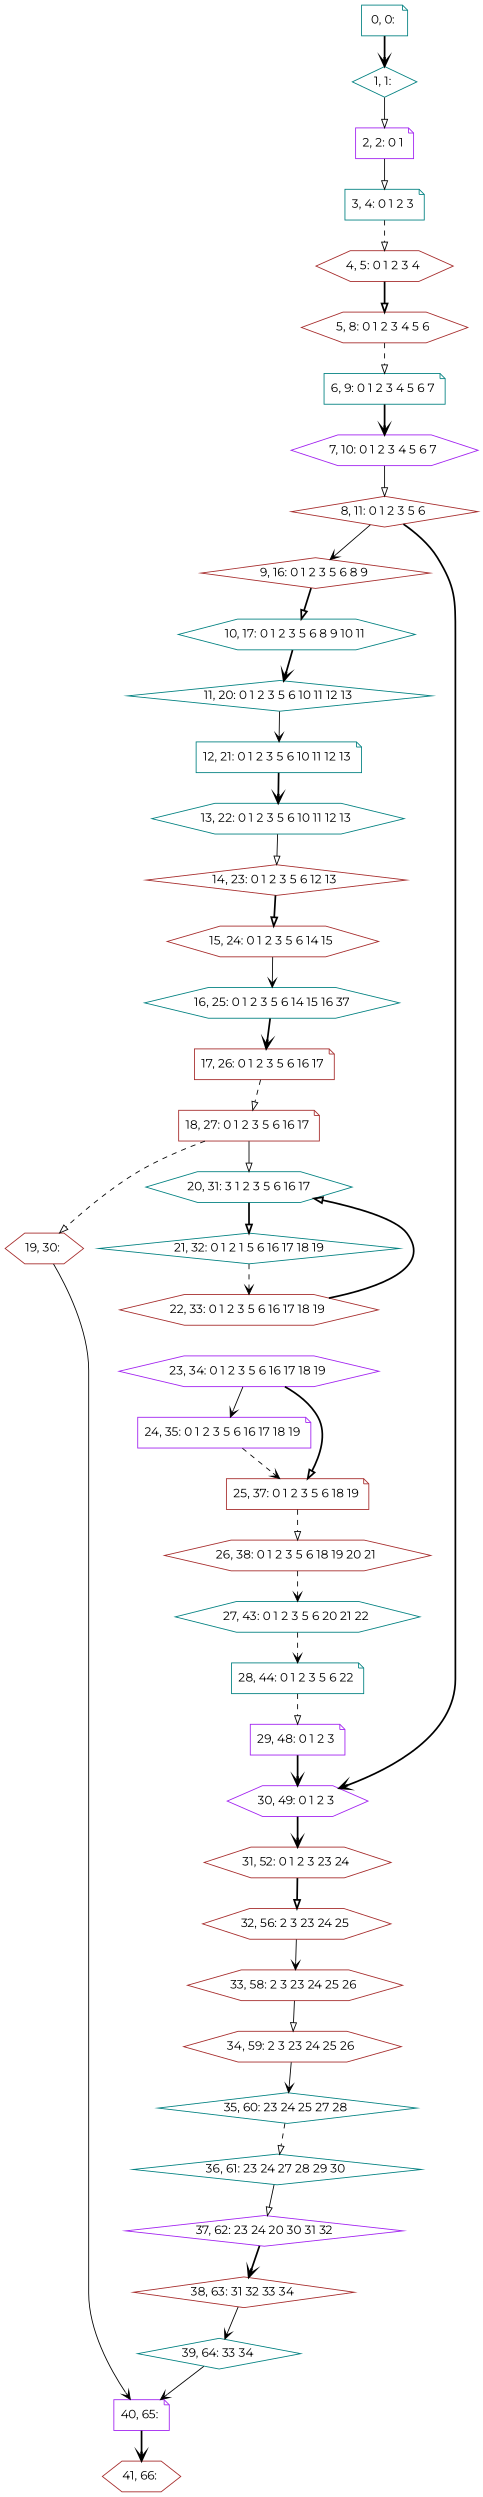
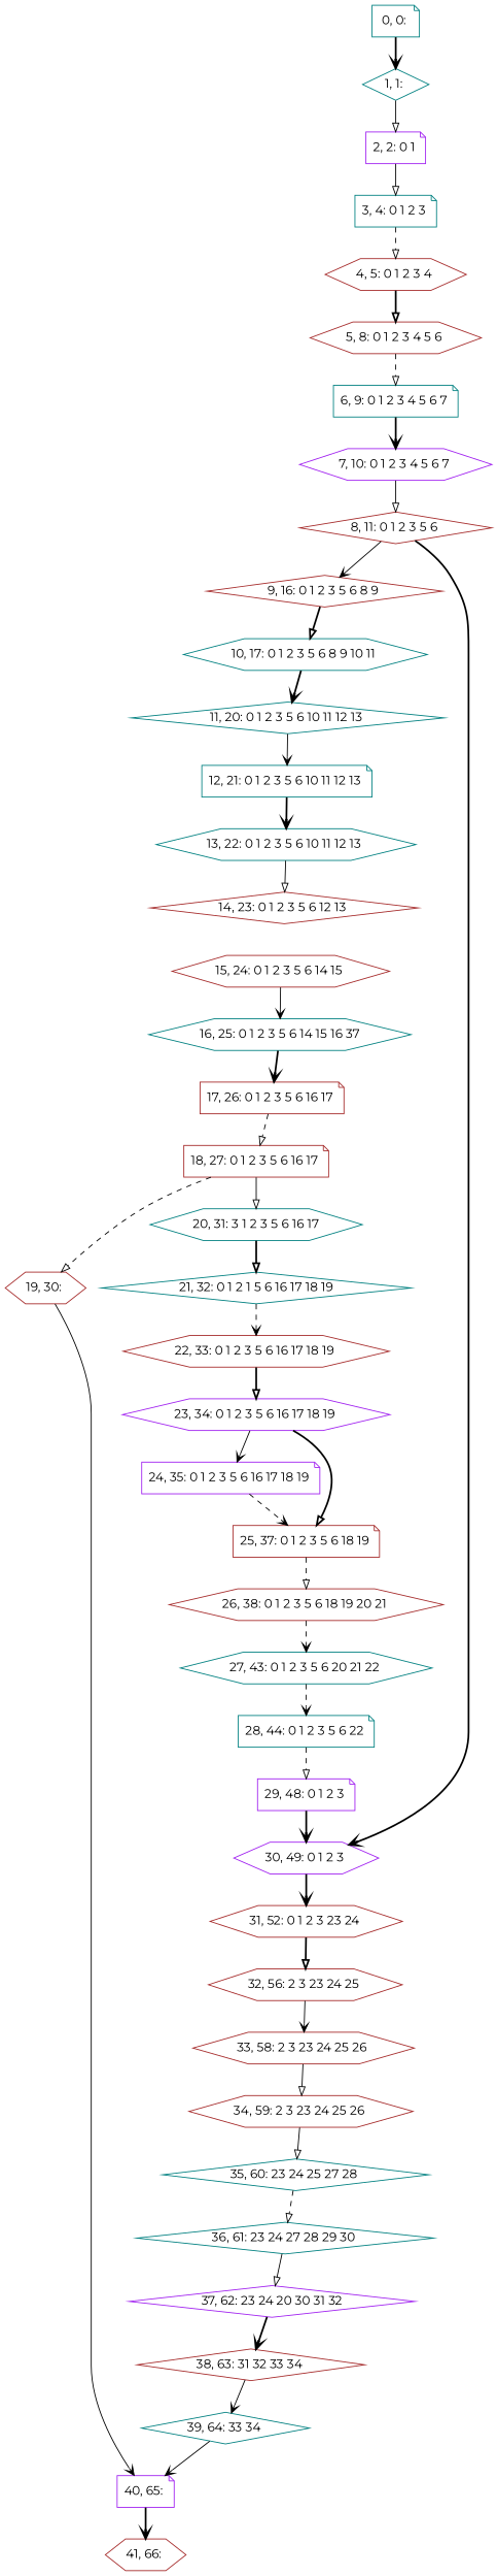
  digraph {
    fontname=Montserrat
    node [color=brown fontname=Montserrat shape=hexagon]
    edge [arrowhead=vee fontname=Montserrat style=bold]
    n1 [color=teal label="0, 0: " shape=note]
    n2 [color=teal label="1, 1: " shape=diamond]
    n3 [color=purple label="2, 2: 0 1 " shape=note]
    n4 [color=teal label="3, 4: 0 1 2 3 " shape=note]
    n5 [label="4, 5: 0 1 2 3 4 "]
    n6 [label="5, 8: 0 1 2 3 4 5 6 "]
    n7 [color=teal label="6, 9: 0 1 2 3 4 5 6 7 " shape=note]
    n8 [color=purple label="7, 10: 0 1 2 3 4 5 6 7 "]
    n9 [label="8, 11: 0 1 2 3 5 6 " shape=diamond]
    n10 [label="9, 16: 0 1 2 3 5 6 8 9 " shape=diamond]
    n11 [color=purple label="30, 49: 0 1 2 3 "]
    n12 [color=teal label="10, 17: 0 1 2 3 5 6 8 9 10 11 "]
    n13 [label="31, 52: 0 1 2 3 23 24 "]
    n14 [color=teal label="11, 20: 0 1 2 3 5 6 10 11 12 13 " shape=diamond]
    n15 [color=teal label="12, 21: 0 1 2 3 5 6 10 11 12 13 " shape=note]
    n16 [color=teal label="13, 22: 0 1 2 3 5 6 10 11 12 13 "]
    n17 [label="14, 23: 0 1 2 3 5 6 12 13 " shape=diamond]
    n18 [label="15, 24: 0 1 2 3 5 6 14 15 "]
    n19 [color=teal label="16, 25: 0 1 2 3 5 6 14 15 16 37"]
    n20 [label="17, 26: 0 1 2 3 5 6 16 17 " shape=note]
    n21 [label="18, 27: 0 1 2 3 5 6 16 17 " shape=note]
    n22 [label="19, 30: "]
    n23 [color=teal label="20, 31: 3 1 2 3 5 6 16 17"]
    n24 [color=purple label="40, 65: " shape=note]
    n25 [color=teal label="21, 32: 0 1 2 1 5 6 16 17 18 19" shape=diamond]
    n26 [label="41, 66: "]
    n27 [label="22, 33: 0 1 2 3 5 6 16 17 18 19 "]
    n28 [color=purple label="23, 34: 0 1 2 3 5 6 16 17 18 19 "]
    n29 [color=purple label="24, 35: 0 1 2 3 5 6 16 17 18 19 " shape=note]
    n30 [label="25, 37: 0 1 2 3 5 6 18 19 " shape=note]
    n31 [label="26, 38: 0 1 2 3 5 6 18 19 20 21 "]
    n32 [color=teal label="27, 43: 0 1 2 3 5 6 20 21 22 "]
    n33 [color=teal label="28, 44: 0 1 2 3 5 6 22 " shape=note]
    n34 [color=purple label="29, 48: 0 1 2 3 " shape=note]
    n35 [label="32, 56: 2 3 23 24 25 "]
    n36 [label="33, 58: 2 3 23 24 25 26 "]
    n37 [label="34, 59: 2 3 23 24 25 26 "]
    n38 [color=teal label="35, 60: 23 24 25 27 28 " shape=diamond]
    n39 [color=teal label="36, 61: 23 24 27 28 29 30 " shape=diamond]
    n40 [color=purple label="37, 62: 23 24 20 30 31 32" shape=diamond]
    n41 [label="38, 63: 31 32 33 34 " shape=diamond]
    n42 [color=teal label="39, 64: 33 34 " shape=diamond]
    n1 -> n2
    n2 -> n3 [arrowhead=onormal style=solid]
    n3 -> n4 [arrowhead=onormal style=solid]
    n4 -> n5 [arrowhead=onormal style=dashed]
    n5 -> n6 [arrowhead=onormal]
    n6 -> n7 [arrowhead=onormal style=dashed]
    n7 -> n8
    n8 -> n9 [arrowhead=onormal style=solid]
    n9 -> n10 [style=solid]
    n9 -> n11
    n10 -> n12 [arrowhead=onormal]
    n11 -> n13
    n12 -> n14
    n13 -> n35 [arrowhead=onormal]
    n14 -> n15 [style=solid]
    n15 -> n16
    n16 -> n17 [arrowhead=onormal style=solid]
-   n17 -> n18 [arrowhead=onormal]
    n18 -> n19 [style=solid]
    n19 -> n20
    n20 -> n21 [arrowhead=onormal style=dashed]
    n21 -> n22 [arrowhead=onormal style=dashed]
    n21 -> n23 [arrowhead=onormal style=solid]
    n22 -> n24 [style=solid]
    n23 -> n25 [arrowhead=onormal]
    n24 -> n26
    n25 -> n27 [style=dashed]
-   n27 -> n23 [arrowhead=onormal]
+   n27 -> n28 [arrowhead=onormal]
    n28 -> n29 [style=solid]
    n28 -> n30 [arrowhead=onormal]
    n29 -> n30 [style=dashed]
    n30 -> n31 [arrowhead=onormal style=dashed]
    n31 -> n32 [style=dashed]
    n32 -> n33 [style=dashed]
    n33 -> n34 [arrowhead=onormal style=dashed]
    n34 -> n11
    n35 -> n36 [style=solid]
    n36 -> n37 [arrowhead=onormal style=solid]
-   n37 -> n38 [style=solid]
+   n37 -> n38 [arrowhead=onormal style=solid]
    n38 -> n39 [arrowhead=onormal style=dashed]
    n39 -> n40 [arrowhead=onormal style=solid]
    n40 -> n41
    n41 -> n42 [style=solid]
    n42 -> n24 [style=solid]
  }
